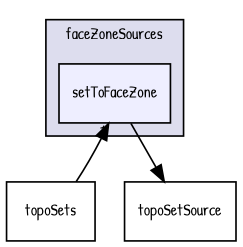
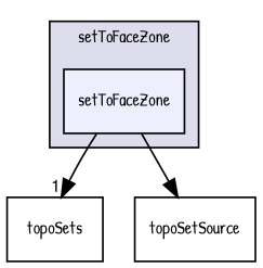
  digraph {
    compound=true
    fontname="Patrick Hand"
    node [fontname="Patrick Hand" fontsize=10 shape=box]
    edge [fontname="Patrick Hand" headlabel=1 labeldistance=1.5 labelfontname=FreeSans labelfontsize=10]
    n1 [fillcolor="#eeeeff" label=setToFaceZone pencolor=black style=filled]
    n2 [label=topoSets]
    n3 [label=topoSetSource]
    subgraph cluster_1 {
      bgcolor="#ddddee"
      fontsize=10
-     label=faceZoneSources
+     label=setToFaceZone
      pencolor=black
      n1
    }
-   n2 -> n1
+   n1 -> n2
    n1 -> n3
  }
